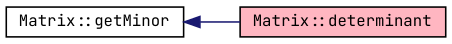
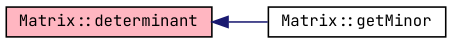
  digraph {
    rankdir=LR
    fontname="JetBrains Mono"
    node [color=black fontname="JetBrains Mono" fontsize=10 shape=record style=filled]
    n1 [fillcolor=lightpink fontcolor=black height=0.2 label="Matrix::determinant" width=0.4]
    n2 [height=0.2 label="Matrix::getMinor" width=0.4 fillcolor=white]
-   n2 -> n1 [color=midnightblue dir=back fontname="JetBrains Mono" fontsize=10 labelfontname=Helvetica labelfontsize=10 style=solid]
+   n1 -> n2 [color=midnightblue dir=back fontname="JetBrains Mono" fontsize=10 labelfontname=Helvetica labelfontsize=10 style=solid]
  }
